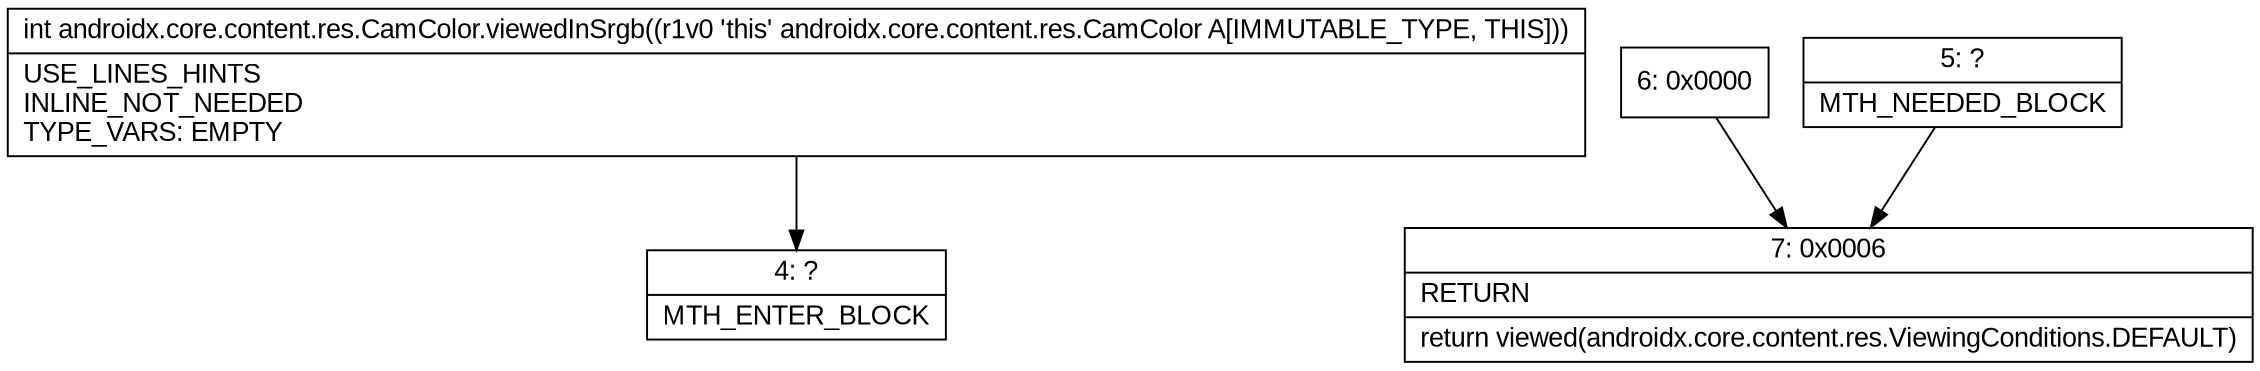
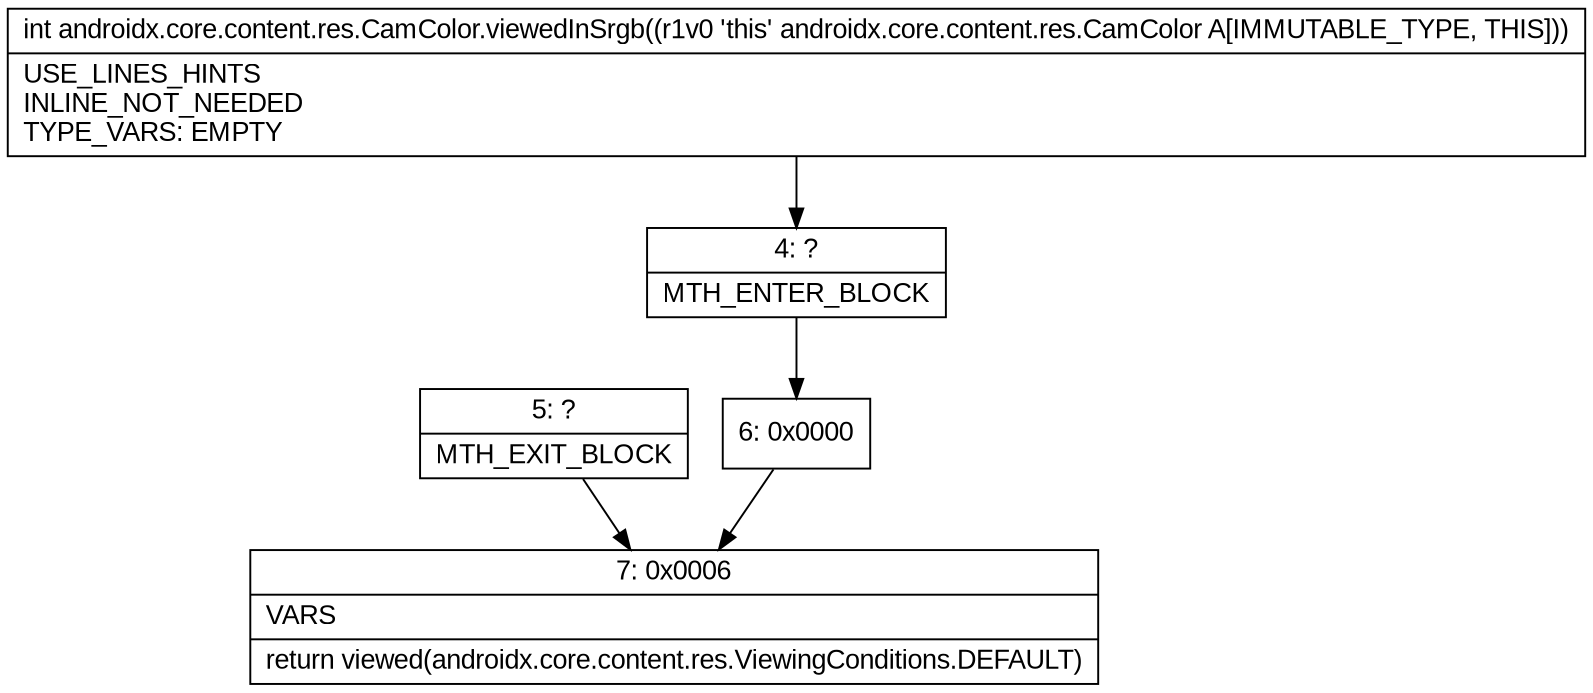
  digraph {
    fontname="Liberation Sans"
    node [fontname="Liberation Sans" shape=record]
    edge [fontname="Liberation Sans"]
    n1 [label="{4\:\ ?|MTH_ENTER_BLOCK\l}"]
    n2 [label="{6\:\ 0x0000}"]
-   n3 [label="{7\:\ 0x0006|RETURN\l|return viewed(androidx.core.content.res.ViewingConditions.DEFAULT)\l}"]
-   n4 [label="{5\:\ ?|MTH_NEEDED_BLOCK\l}"]
+   n3 [label="{7\:\ 0x0006|VARS\l|return viewed(androidx.core.content.res.ViewingConditions.DEFAULT)\l}"]
+   n4 [label="{5\:\ ?|MTH_EXIT_BLOCK\l}"]
    n5 [label="{int androidx.core.content.res.CamColor.viewedInSrgb((r1v0 'this' androidx.core.content.res.CamColor A[IMMUTABLE_TYPE, THIS]))  | USE_LINES_HINTS\lINLINE_NOT_NEEDED\lTYPE_VARS: EMPTY\l}"]
+   n1 -> n2
    n2 -> n3
    n4 -> n3
    n5 -> n1
  }
